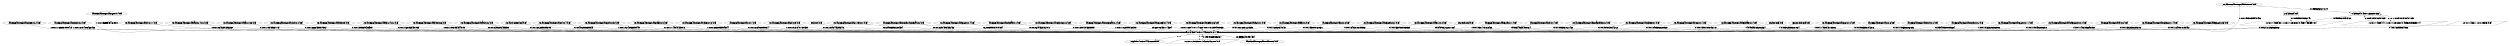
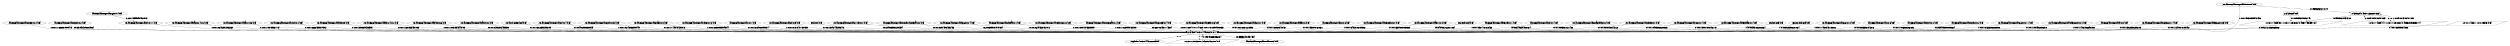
  digraph {
    node [shape=ellipse]
    n1 [label="/tmp/bdoor [0.031044431260202985]"]
    n2 [label="21343curl [0.031044452826487677]" shape=box]
    n3 [label="172.31.71.251:39208->34.229.246.72:80 [0.0]" shape=parallelogram]
    n4 [label="/lib/x86_64-linux-gnu/libnss_files.so.2 [0.5]"]
    n5 [label="/lib/x86_64-linux-gnu/libcom_err.so.2 [0.5]"]
    n6 [label="/lib/x86_64-linux-gnu/libnss_nis.so.2 [0.5]"]
    n7 [label="/lib/x86_64-linux-gnu/libcrypt.so.1 [0.5]"]
    n8 [label="/usr/lib/x86_64-linux-gnu/libldap_r-2.4.so.2 [0.5]"]
    n9 [label="/usr/lib/x86_64-linux-gnu/libtasn1.so.6 [0.5]"]
    n10 [label="/usr/lib/x86_64-linux-gnu/libwind.so.0 [0.5]"]
    n11 [label="/usr/lib/x86_64-linux-gnu/libkrb5.so.3 [0.5]"]
    n12 [label="/usr/lib/x86_64-linux-gnu/liblber-2.4.so.2 [0.5]"]
    n13 [label="/usr/lib/x86_64-linux-gnu/libkrb5.so.26 [0.5]"]
    n14 [label="/usr/lib/x86_64-linux-gnu/libsasl2.so.2 [0.5]"]
    n15 [label="/usr/lib/ssl/openssl.cnf [0.5]"]
    n16 [label="/usr/lib/x86_64-linux-gnu/libcurl.so.4 [0.5]"]
    n17 [label="/usr/lib/x86_64-linux-gnu/libgnutls.so.30 [0.5]"]
    n18 [label="/usr/lib/x86_64-linux-gnu/libgssapi.so.3 [0.5]"]
    n19 [label="/usr/lib/x86_64-linux-gnu/libroken.so.18 [0.5]"]
    n20 [label="/lib/x86_64-linux-gnu/libz.so.1 [0.5]"]
    n21 [label="/usr/lib/x86_64-linux-gnu/libpsl.so.5 [0.5]"]
    n22 [label="/etc/hosts [0.5]"]
    n23 [label="/usr/lib/x86_64-linux-gnu/libp11-kit.so.0 [0.5]"]
    n24 [label="/lib/x86_64-linux-gnu/libnss_mdns4_minimal.so.2 [0.5]"]
    n25 [label="/usr/lib/x86_64-linux-gnu/libhcrypto.so.4 [0.5]"]
    n26 [label="/lib/x86_64-linux-gnu/libpthread.so.0 [0.5]"]
    n27 [label="/usr/lib/x86_64-linux-gnu/libunistring.so.2 [0.5]"]
    n28 [label="/lib/x86_64-linux-gnu/libnss_compat.so.2 [0.5]"]
    n29 [label="/usr/lib/x86_64-linux-gnu/libhogweed.so.4 [0.5]"]
    n30 [label="/usr/lib/x86_64-linux-gnu/libnettle.so.6 [0.5]"]
    n31 [label="/usr/lib/x86_64-linux-gnu/libssl.so.1.1 [0.5]"]
    n32 [label="/usr/lib/x86_64-linux-gnu/libidn2.so.0 [0.5]"]
    n33 [label="/usr/lib/x86_64-linux-gnu/libffi.so.6 [0.5]"]
    n34 [label="/lib/x86_64-linux-gnu/libm.so.6 [0.5]"]
    n35 [label="/usr/lib/x86_64-linux-gnu/libheimntlm.so.0 [0.5]"]
    n36 [label="/usr/lib/x86_64-linux-gnu/libasn1.so.8 [0.5]"]
    n37 [label="/etc/resolv.conf [0.5]"]
    n38 [label="/lib/x86_64-linux-gnu/libkeyutils.so.1 [0.5]"]
    n39 [label="/lib/x86_64-linux-gnu/libnsl.so.1 [0.5]"]
    n40 [label="/usr/lib/x86_64-linux-gnu/libgssapi_krb5.so.2 [0.5]"]
    n41 [label="/usr/lib/x86_64-linux-gnu/libsqlite3.so.0 [0.5]"]
    n42 [label="/usr/lib/x86_64-linux-gnu/librtmp.so.1 [0.5]"]
    n43 [label="/usr/lib/x86_64-linux-gnu/libheimbase.so.1 [0.5]"]
    n44 [label="/etc/host.conf [0.5]"]
    n45 [label="/etc/nsswitch.conf [0.5]"]
    n46 [label="/usr/lib/x86_64-linux-gnu/libgmp.so.10 [0.5]"]
    n47 [label="/lib/x86_64-linux-gnu/libc.so.6 [0.5]"]
    n48 [label="/lib/x86_64-linux-gnu/libresolv.so.2 [0.5]"]
    n49 [label="/lib/x86_64-linux-gnu/libnss_dns.so.2 [0.5]"]
    n50 [label="/usr/lib/x86_64-linux-gnu/libcrypto.so.1.1 [0.5]"]
    n51 [label="/usr/lib/x86_64-linux-gnu/libkrb5support.so.0 [0.5]"]
    n52 [label="/lib/x86_64-linux-gnu/libdl.so.2 [0.5]"]
    n53 [label="/usr/lib/x86_64-linux-gnu/libnghttp2.so.14 [0.5]"]
    n54 [label="/usr/lib/x86_64-linux-gnu/libk5crypto.so.3 [0.5]"]
    n55 [label="/usr/lib/x86_64-linux-gnu/libhx509.so.5 [0.5]"]
    n56 [label="1042thttpd [0.49897723686907536]" shape=box]
    n57 [label="127.0.0.1:41331->127.0.0.53:53 [0.5]" shape=parallelogram]
    n58 [label="172.31.77.48:39480->172.31.71.251:8080 [0.4989774334597781]" shape=parallelogram]
    n59 [label="172.31.77.48:39474->172.31.71.251:8080 [0.49896730903858777]" shape=parallelogram]
    n60 [label="21342thttpd [0.5]" shape=box]
    n2 -> n1 [label="0 1.0"]
    n2 -> n3 [label="0 1.0"]
    n2 -> n4 [label="0 8.65393640819914E-4"]
    n3 -> n2 [label="0 0.9379066508382677"]
    n5 -> n2 [label="0 0.0011716569379909413"]
-   n6 -> n2 [label="0 0.0011675745064632466"]
-   n7 -> n2 [label="0 0.0011565554544610973"]
+   n6 -> n2 [label="0 9.557943420930649E-4"]
+   n7 -> n31 [label="0 0.0011565554544610973"]
    n8 -> n2 [label="0 0.00117987985677713"]
    n9 -> n2 [label="0 0.0011666675958179982"]
    n10 -> n2 [label="0 0.001159986194264385"]
    n11 -> n2 [label="0 0.0011732815234581063"]
    n12 -> n2 [label="0 0.0011790575346443703"]
    n13 -> n2 [label="0 0.0011640925724535388"]
    n14 -> n2 [label="0 0.0011691283561596703"]
    n15 -> n2 [label="0 0.00440029816808645"]
    n16 -> n2 [label="0 0.0011927430668098448"]
    n17 -> n2 [label="0 0.0011774409484251816"]
    n18 -> n2 [label="0 0.0011683809539048344"]
    n19 -> n2 [label="0 0.0011616408880506114"]
    n20 -> n2 [label="0 0.0011913734017607658"]
    n21 -> n2 [label="0 0.0011834674432956416"]
    n22 -> n2 [label="0 5.204086039612064E-4"]
    n23 -> n2 [label="0 0.0011675745064632466"]
    n24 -> n2 [label="0 6.207690951819791E-4"]
    n25 -> n2 [label="0 0.0011624946267321072"]
    n26 -> n2 [label="0 0.0011899713765273895"]
    n27 -> n2 [label="0 0.0011782309991681381"]
    n28 -> n2 [label="0 9.660706143317146E-4"]
    n29 -> n2 [label="0 0.0011765041101114736"]
    n30 -> n2 [label="0 0.0011757259940989855"]
    n31 -> n2 [label="0 0.0011824025912932268"]
    n32 -> n2 [label="0 0.0011861168312215593"]
    n33 -> n2 [label="0 0.00116085203478467"]
    n34 -> n2 [label="0 0.001155381976016311"]
    n35 -> n2 [label="0 0.0011649231061099392"]
    n36 -> n2 [label="0 0.0011632750051838569"]
    n37 -> n2 [label="0 5.349756121226111E-4"]
    n38 -> n2 [label="0 0.001165814737613463"]
    n39 -> n2 [label="0 9.506644664949887E-4"]
    n40 -> n2 [label="0 0.001180650670217463"]
    n41 -> n2 [label="0 0.001157501376442128"]
    n42 -> n2 [label="0 0.0011848032928208525"]
    n43 -> n2 [label="0 0.0011590778150461715"]
    n44 -> n2 [label="0 4.940649376520025E-4"]
    n45 -> n2 [label="0 9.167392555982877E-4"]
    n46 -> n2 [label="0 0.0011749505431753002"]
    n47 -> n2 [label="0 0.001188653967942816"]
    n48 -> n2 [label="0 0.0011700633661627692"]
    n49 -> n2 [label="0 6.055419937900958E-4"]
    n50 -> n2 [label="0 0.0011816232961368986"]
    n51 -> n2 [label="0 0.0011709049928502518"]
    n52 -> n2 [label="0 0.0011740619566457358"]
    n53 -> n2 [label="0 0.0011691283561596703"]
    n54 -> n2 [label="0 0.0011724798710195492"]
    n55 -> n2 [label="0 0.0011583003899481436"]
    n55 -> n56 [label="0 0.9805825242718447"]
    n56 -> n58 [label="0 0.9901960784313726"]
    n56 -> n59 [label="0 1.0"]
    n57 -> n2 [label="0 4.89173205596141E-6"]
    n58 -> n2 [label="0 0.002172723525623882"]
    n59 -> n56 [label="0 0.009708737864077669"]
    n59 -> n56 [label="0 0.009708737864077669"]
    n60 -> n58 [label="0 0.00980392156862745"]
  }
